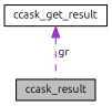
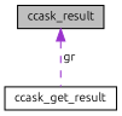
  digraph {
    fontname=Ubuntu
    node [color=black fontname=Ubuntu fontsize=10 shape=record style=filled]
    n1 [fillcolor=grey75 fontcolor=black height=0.2 label=ccask_result width=0.4]
    n2 [fillcolor=white height=0.2 label=ccask_get_result width=0.4]
-   n2 -> n1 [color=darkorchid3 dir=back fontname=Ubuntu fontsize=10 label=" gr" labelfontname=Helvetica labelfontsize=10 style=dashed]
+   n1 -> n2 [color=darkorchid3 dir=back fontname=Ubuntu fontsize=10 label=" gr" labelfontname=Helvetica labelfontsize=10 style=dashed]
  }
